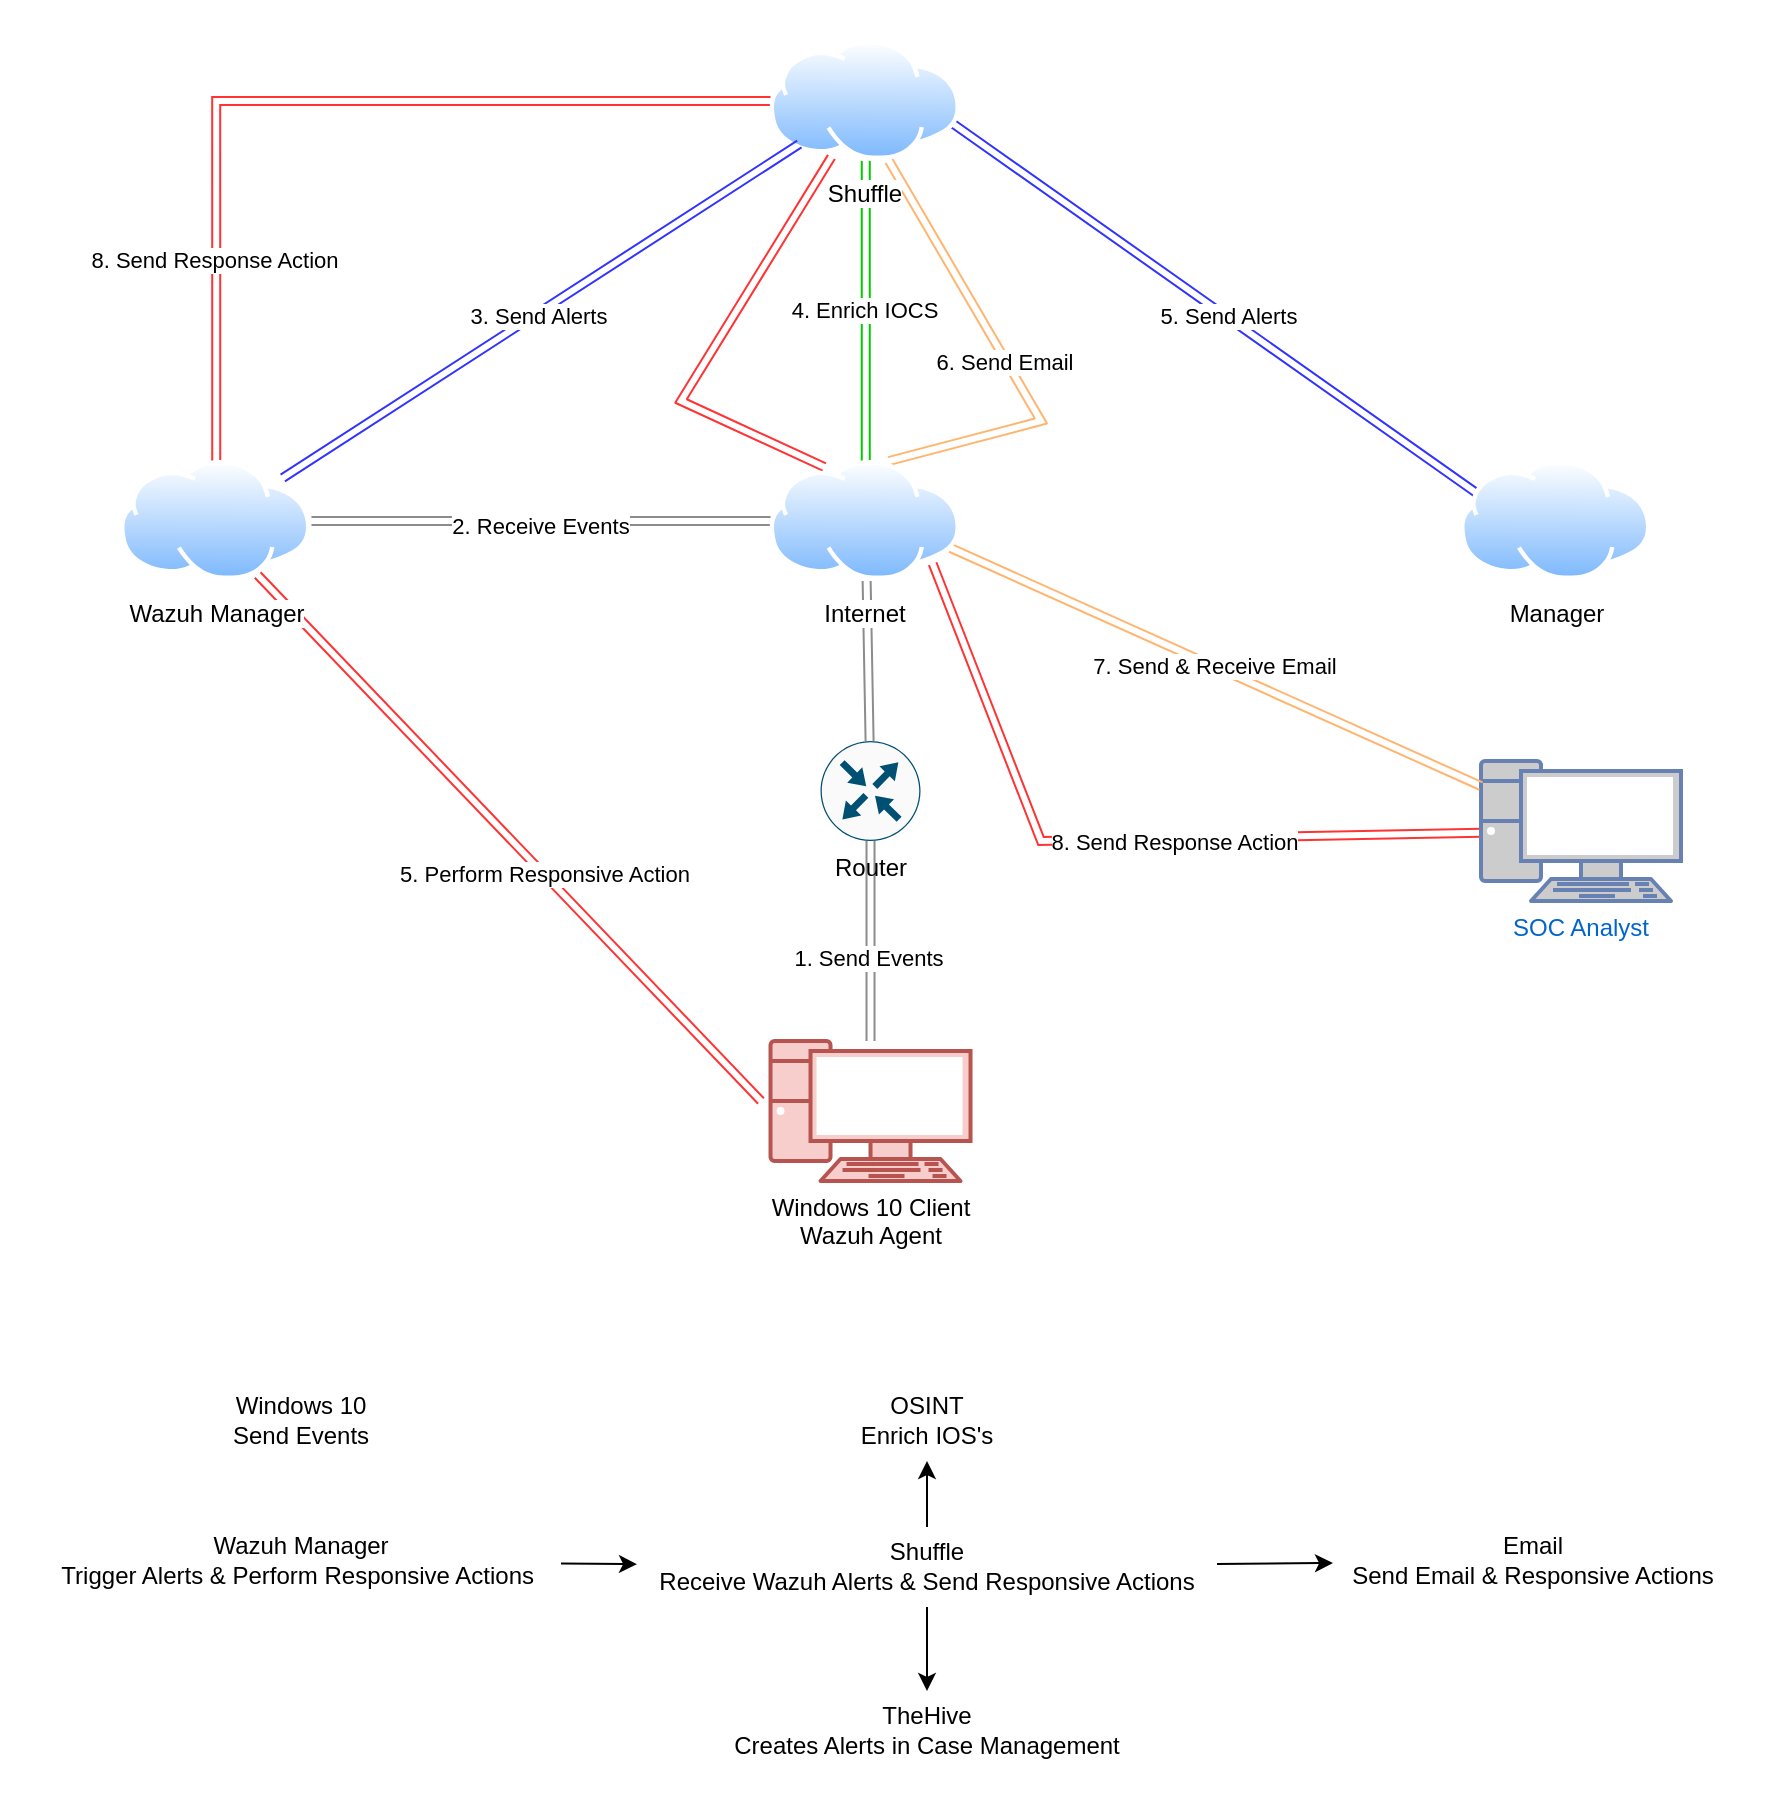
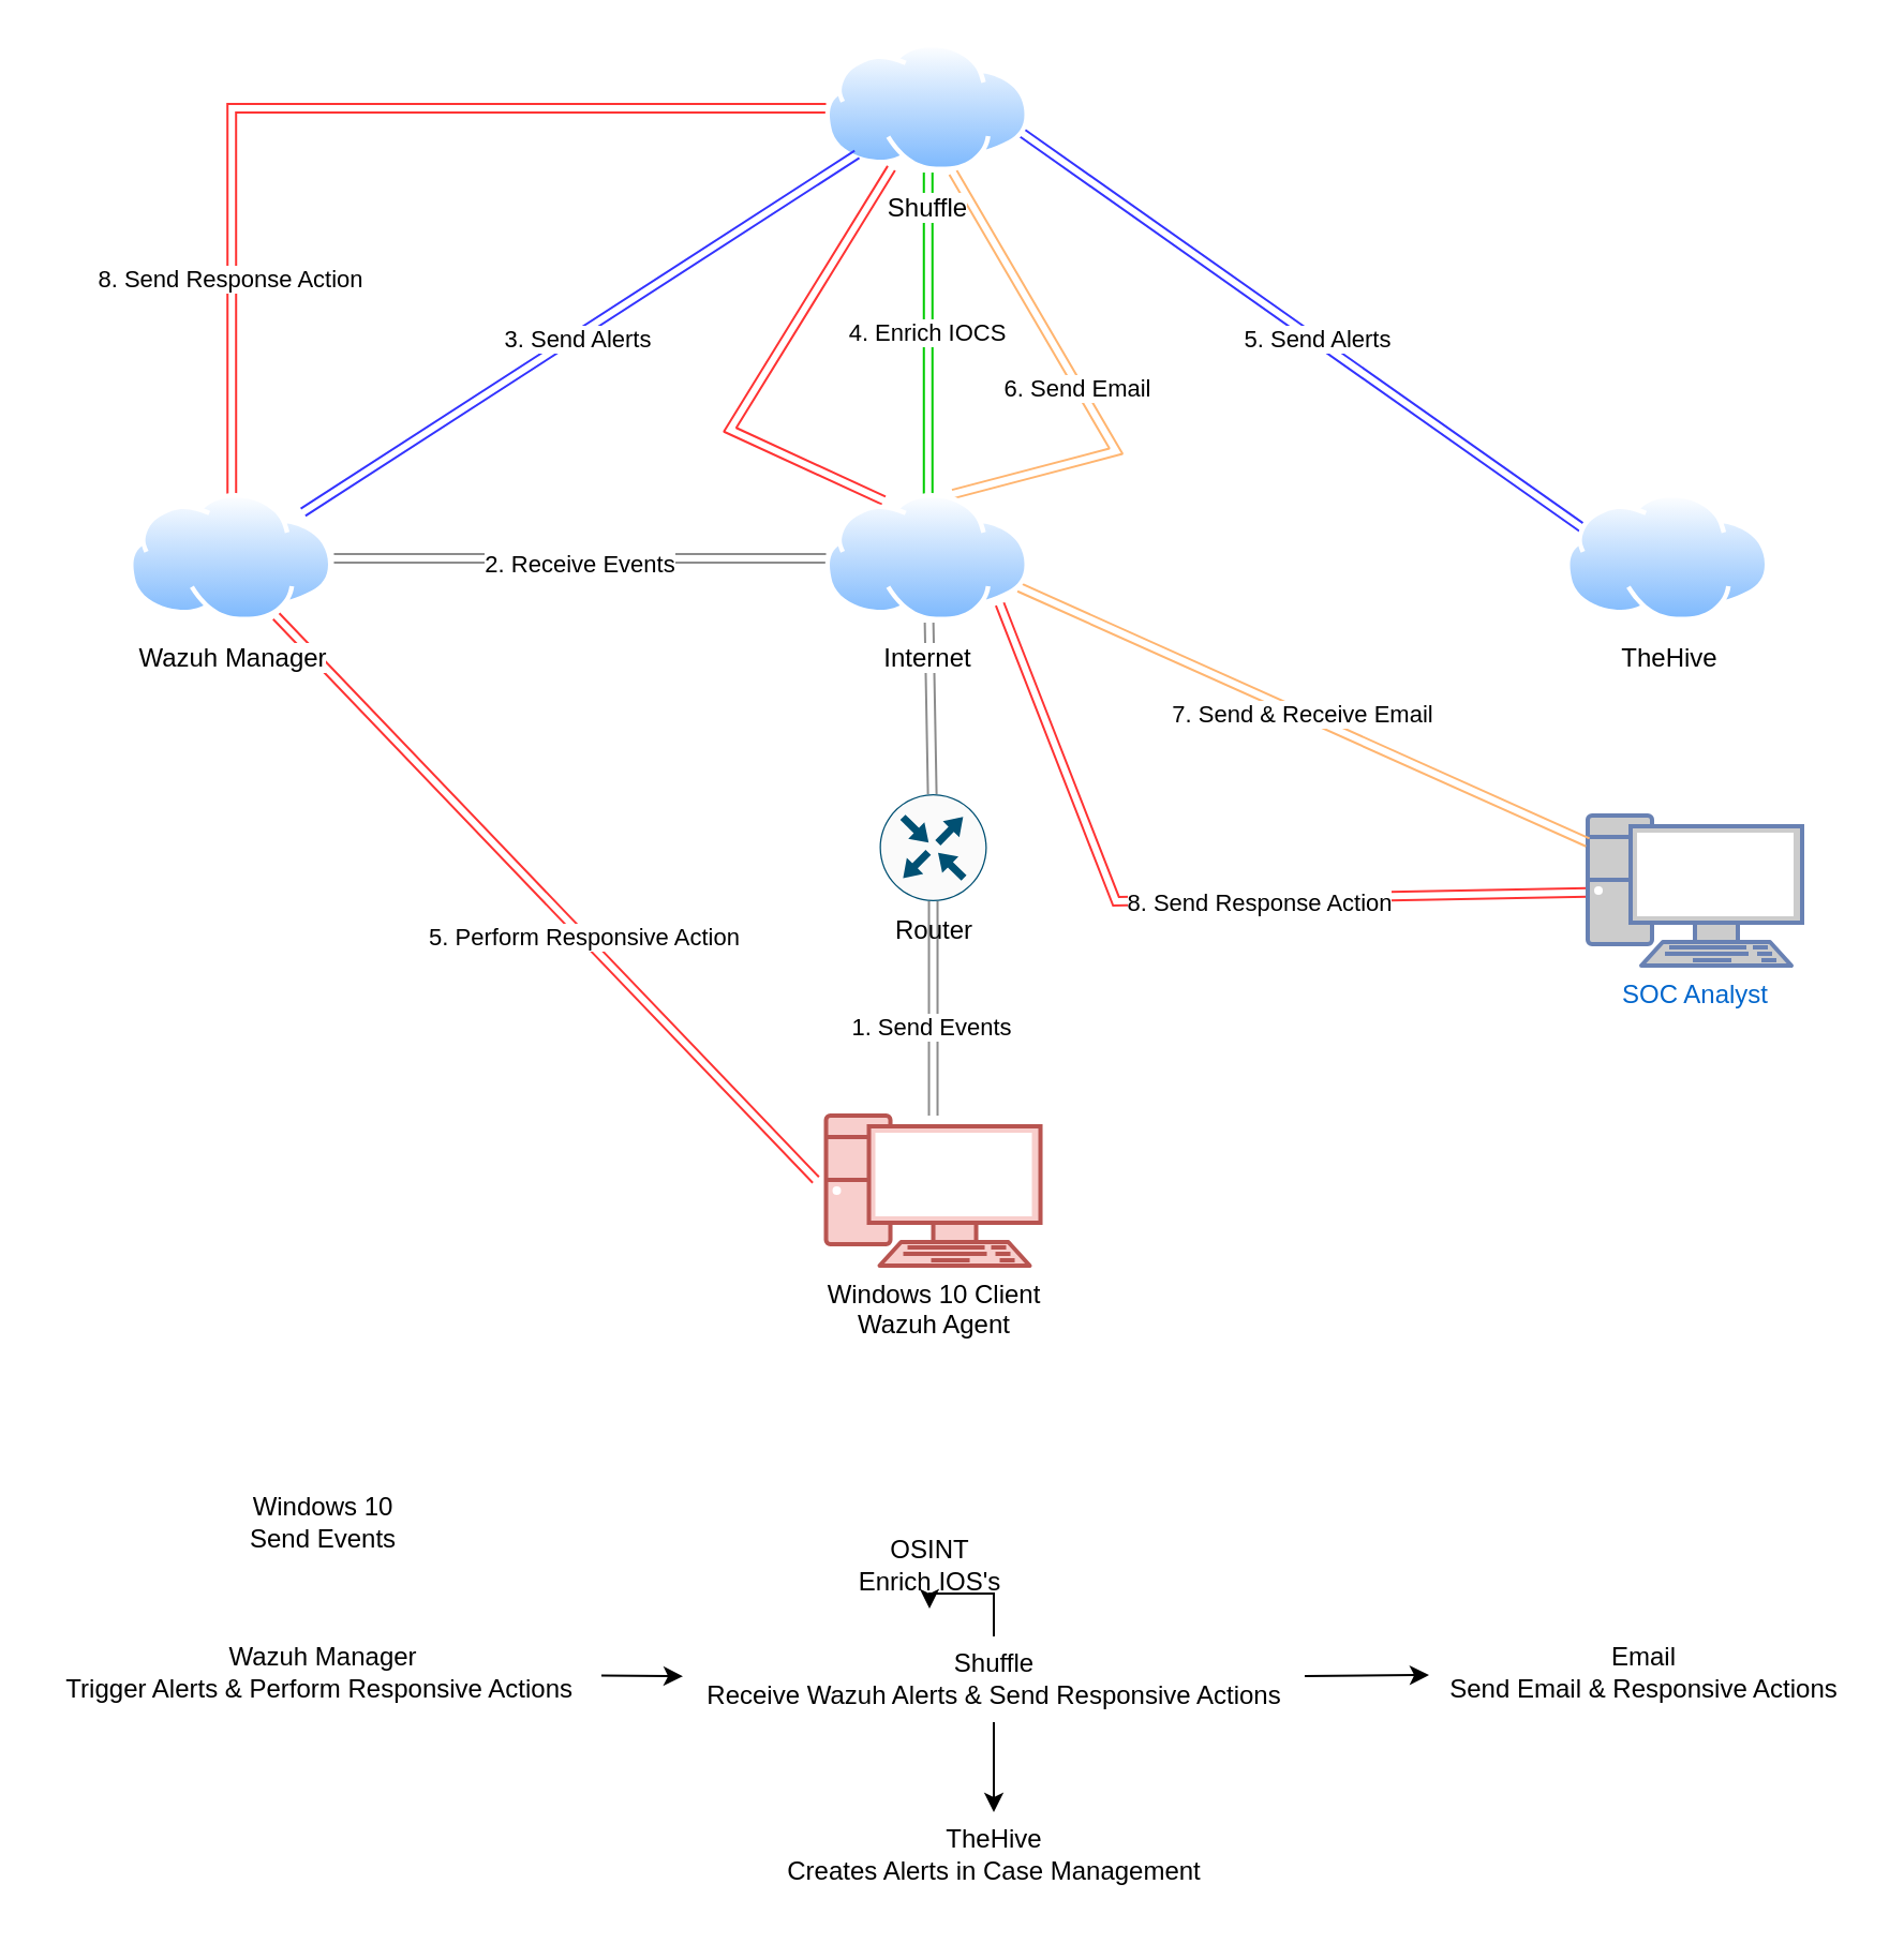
  <mxCell id="0" />
  <mxCell id="1" parent="0" />
  <mxCell id="2" value="" style="edgeStyle=orthogonalEdgeStyle;rounded=0;orthogonalLoop=1;jettySize=auto;html=1;shape=link;strokeColor=#8C8C8C;" edge="1" parent="1" source="15" target="28"><mxGeometry relative="1" as="geometry"><mxPoint x="430" y="450" as="targetPoint" /></mxGeometry></mxCell>
  <mxCell id="3" value="1. Send Events" style="edgeLabel;html=1;align=center;verticalAlign=middle;resizable=0;points=[];" vertex="1" connectable="0" parent="2"><mxGeometry x="-0.15" y="1" relative="1" as="geometry"><mxPoint y="1" as="offset" /></mxGeometry></mxCell>
  <mxCell id="4" style="edgeStyle=orthogonalEdgeStyle;rounded=0;orthogonalLoop=1;jettySize=auto;html=1;entryX=0.5;entryY=0;entryDx=0;entryDy=0;shape=link;strokeColor=light-dark(#FF3333,#EDEDED);" edge="1" parent="1" source="12" target="18"><mxGeometry relative="1" as="geometry" /></mxCell>
  <mxCell id="5" value="8. Send Response Action" style="edgeLabel;html=1;align=center;verticalAlign=middle;resizable=0;points=[];" vertex="1" connectable="0" parent="4"><mxGeometry x="0.562" y="-1" relative="1" as="geometry"><mxPoint as="offset" /></mxGeometry></mxCell>
  <mxCell id="6" style="rounded=0;orthogonalLoop=1;jettySize=auto;html=1;exitX=1;exitY=0.5;exitDx=0;exitDy=0;shape=link;strokeColor=#3333FF;" edge="1" parent="1"><mxGeometry relative="1" as="geometry"><mxPoint x="474.06" y="60" as="sourcePoint" /><mxPoint x="740.001" y="247.601" as="targetPoint" /></mxGeometry></mxCell>
  <mxCell id="7" value="5. Send Alerts" style="edgeLabel;html=1;align=center;verticalAlign=middle;resizable=0;points=[];" vertex="1" connectable="0" parent="6"><mxGeometry x="0.046" y="1" relative="1" as="geometry"><mxPoint as="offset" /></mxGeometry></mxCell>
  <mxCell id="8" value="4. Enrich IOCS" style="edgeStyle=orthogonalEdgeStyle;rounded=0;orthogonalLoop=1;jettySize=auto;html=1;strokeColor=#00CC00;shape=link;" edge="1" parent="1" source="12" target="27"><mxGeometry relative="1" as="geometry" /></mxCell>
  <mxCell id="9" style="rounded=0;orthogonalLoop=1;jettySize=auto;html=1;strokeColor=#FFB570;shape=link;" edge="1" parent="1"><mxGeometry relative="1" as="geometry"><mxPoint x="444" y="80" as="sourcePoint" /><mxPoint x="444" y="230" as="targetPoint" /><Array as="points"><mxPoint x="520" y="210" /></Array></mxGeometry></mxCell>
  <mxCell id="10" value="6. Send Email" style="edgeLabel;html=1;align=center;verticalAlign=middle;resizable=0;points=[];" vertex="1" connectable="0" parent="9"><mxGeometry x="0.013" y="-1" relative="1" as="geometry"><mxPoint as="offset" /></mxGeometry></mxCell>
  <mxCell id="11" style="rounded=0;orthogonalLoop=1;jettySize=auto;html=1;entryX=0.25;entryY=0;entryDx=0;entryDy=0;shape=link;strokeColor=#FF3333;" edge="1" parent="1" source="12" target="27"><mxGeometry relative="1" as="geometry"><Array as="points"><mxPoint x="340" y="200" /></Array></mxGeometry></mxCell>
  <mxCell id="12" value="Shuffle" style="image;aspect=fixed;perimeter=ellipsePerimeter;html=1;align=center;shadow=0;dashed=0;spacingTop=3;image=img/lib/active_directory/internet_cloud.svg;" vertex="1" parent="1"><mxGeometry x="384.76" y="20" width="95.24" height="60" as="geometry" /></mxCell>
  <mxCell id="13" style="rounded=0;orthogonalLoop=1;jettySize=auto;html=1;entryX=0.75;entryY=1;entryDx=0;entryDy=0;shape=link;strokeColor=#FF3333;" edge="1" parent="1" target="18"><mxGeometry relative="1" as="geometry"><mxPoint x="380" y="550" as="sourcePoint" /></mxGeometry></mxCell>
  <mxCell id="14" value="5. Perform Responsive Action" style="edgeLabel;html=1;align=center;verticalAlign=middle;resizable=0;points=[];" vertex="1" connectable="0" parent="13"><mxGeometry x="-0.138" relative="1" as="geometry"><mxPoint as="offset" /></mxGeometry></mxCell>
  <mxCell id="15" value="Windows 10 Client&lt;div&gt;Wazuh Agent&lt;/div&gt;" style="verticalAlign=top;verticalLabelPosition=bottom;labelPosition=center;align=center;html=1;outlineConnect=0;fillColor=#f8cecc;strokeColor=#b85450;gradientDirection=north;strokeWidth=2;shape=mxgraph.networks.pc;" vertex="1" parent="1"><mxGeometry x="384.76" y="520" width="100" height="70" as="geometry" /></mxCell>
  <mxCell id="16" style="rounded=0;orthogonalLoop=1;jettySize=auto;html=1;shape=link;strokeColor=#3333FF;" edge="1" parent="1" source="18" target="12"><mxGeometry relative="1" as="geometry" /></mxCell>
  <mxCell id="17" value="3. Send Alerts" style="edgeLabel;html=1;align=center;verticalAlign=middle;resizable=0;points=[];" vertex="1" connectable="0" parent="16"><mxGeometry x="-0.018" y="-1" relative="1" as="geometry"><mxPoint as="offset" /></mxGeometry></mxCell>
  <mxCell id="18" value="Wazuh Manager" style="image;aspect=fixed;perimeter=ellipsePerimeter;html=1;align=center;shadow=0;dashed=0;spacingTop=3;image=img/lib/active_directory/internet_cloud.svg;" vertex="1" parent="1"><mxGeometry x="60" y="230" width="95.24" height="60" as="geometry" /></mxCell>
- <mxCell id="19" value="Manager" style="image;aspect=fixed;perimeter=ellipsePerimeter;html=1;align=center;shadow=0;dashed=0;spacingTop=3;image=img/lib/active_directory/internet_cloud.svg;" vertex="1" parent="1"><mxGeometry x="730" y="230" width="95.24" height="60" as="geometry" /></mxCell>
+ <mxCell id="19" value="TheHive" style="image;aspect=fixed;perimeter=ellipsePerimeter;html=1;align=center;shadow=0;dashed=0;spacingTop=3;image=img/lib/active_directory/internet_cloud.svg;" vertex="1" parent="1"><mxGeometry x="730" y="230" width="95.24" height="60" as="geometry" /></mxCell>
  <mxCell id="20" value="" style="rounded=0;orthogonalLoop=1;jettySize=auto;html=1;shape=link;strokeColor=#8C8C8C;" edge="1" parent="1" source="28" target="27"><mxGeometry relative="1" as="geometry" /></mxCell>
  <mxCell id="21" style="rounded=0;orthogonalLoop=1;jettySize=auto;html=1;entryX=1;entryY=1;entryDx=0;entryDy=0;shape=link;strokeColor=#FF3333;" edge="1" parent="1" source="23" target="27"><mxGeometry relative="1" as="geometry"><Array as="points"><mxPoint x="520" y="420" /></Array></mxGeometry></mxCell>
  <mxCell id="22" value="8. Send Response Action" style="edgeLabel;html=1;align=center;verticalAlign=middle;resizable=0;points=[];" vertex="1" connectable="0" parent="21"><mxGeometry x="-0.165" y="2" relative="1" as="geometry"><mxPoint as="offset" /></mxGeometry></mxCell>
  <mxCell id="23" value="SOC Analyst" style="fontColor=#0066CC;verticalAlign=top;verticalLabelPosition=bottom;labelPosition=center;align=center;html=1;outlineConnect=0;fillColor=#CCCCCC;strokeColor=#6881B3;gradientColor=none;gradientDirection=north;strokeWidth=2;shape=mxgraph.networks.pc;" vertex="1" parent="1"><mxGeometry x="740" y="380" width="100" height="70" as="geometry" /></mxCell>
  <mxCell id="24" style="edgeStyle=orthogonalEdgeStyle;rounded=0;orthogonalLoop=1;jettySize=auto;html=1;shape=link;strokeColor=#8C8C8C;" edge="1" parent="1" source="27" target="18"><mxGeometry relative="1" as="geometry" /></mxCell>
  <mxCell id="25" value="2. Receive Events" style="edgeLabel;html=1;align=center;verticalAlign=middle;resizable=0;points=[];" vertex="1" connectable="0" parent="24"><mxGeometry y="2" relative="1" as="geometry"><mxPoint as="offset" /></mxGeometry></mxCell>
  <mxCell id="26" value="7. Send &amp;amp; Receive Email" style="rounded=0;orthogonalLoop=1;jettySize=auto;html=1;exitX=1;exitY=0.75;exitDx=0;exitDy=0;shape=link;strokeColor=#FFB570;" edge="1" parent="1" source="27" target="23"><mxGeometry relative="1" as="geometry" /></mxCell>
  <mxCell id="27" value="Internet" style="image;aspect=fixed;perimeter=ellipsePerimeter;html=1;align=center;shadow=0;dashed=0;spacingTop=3;image=img/lib/active_directory/internet_cloud.svg;" vertex="1" parent="1"><mxGeometry x="384.76" y="230" width="95.24" height="60" as="geometry" /></mxCell>
  <mxCell id="28" value="Router" style="sketch=0;points=[[0.5,0,0],[1,0.5,0],[0.5,1,0],[0,0.5,0],[0.145,0.145,0],[0.856,0.145,0],[0.855,0.856,0],[0.145,0.855,0]];verticalLabelPosition=bottom;html=1;verticalAlign=top;aspect=fixed;align=center;pointerEvents=1;shape=mxgraph.cisco19.rect;prIcon=router;fillColor=#FAFAFA;strokeColor=#005073;" vertex="1" parent="1"><mxGeometry x="409.76" y="370" width="50" height="50" as="geometry" /></mxCell>
  <mxCell id="29" value="Windows 10&lt;div&gt;Send Events&lt;/div&gt;" style="text;html=1;align=center;verticalAlign=middle;resizable=0;points=[];autosize=1;strokeColor=none;fillColor=none;" vertex="1" parent="1"><mxGeometry x="105" y="690" width="90" height="40" as="geometry" /></mxCell>
  <mxCell id="30" value="" style="rounded=0;orthogonalLoop=1;jettySize=auto;html=1;" edge="1" parent="1" source="31" target="35"><mxGeometry relative="1" as="geometry" /></mxCell>
  <mxCell id="31" value="Wazuh Manager&lt;div&gt;Trigger Alerts &amp;amp; Perform Responsive Actions&amp;nbsp;&lt;/div&gt;" style="text;html=1;align=center;verticalAlign=middle;resizable=0;points=[];autosize=1;strokeColor=none;fillColor=none;" vertex="1" parent="1"><mxGeometry y="760" width="260" height="40" as="geometry" x="20" /></mxCell>
  <mxCell id="32" value="" style="edgeStyle=orthogonalEdgeStyle;rounded=0;orthogonalLoop=1;jettySize=auto;html=1;" edge="1" parent="1" source="35" target="37"><mxGeometry relative="1" as="geometry" /></mxCell>
  <mxCell id="33" value="" style="edgeStyle=orthogonalEdgeStyle;rounded=0;orthogonalLoop=1;jettySize=auto;html=1;" edge="1" parent="1" source="35" target="36"><mxGeometry relative="1" as="geometry" /></mxCell>
  <mxCell id="34" style="rounded=0;orthogonalLoop=1;jettySize=auto;html=1;" edge="1" parent="1" source="35" target="38"><mxGeometry relative="1" as="geometry" /></mxCell>
  <mxCell id="35" value="Shuffle&lt;div&gt;Receive Wazuh Alerts &amp;amp; Send Responsive Actions&lt;/div&gt;" style="text;html=1;align=center;verticalAlign=middle;resizable=0;points=[];autosize=1;strokeColor=none;fillColor=none;" vertex="1" parent="1"><mxGeometry x="318" y="763" width="290" height="40" as="geometry" /></mxCell>
- <mxCell id="36" value="OSINT&lt;br&gt;Enrich IOS's" style="text;html=1;align=center;verticalAlign=middle;resizable=0;points=[];autosize=1;strokeColor=none;fillColor=none;" vertex="1" parent="1"><mxGeometry x="418" y="690" width="90" height="40" as="geometry" /></mxCell>
+ <mxCell id="36" value="OSINT&lt;br&gt;Enrich IOS's" style="text;html=1;align=center;verticalAlign=middle;resizable=0;points=[];autosize=1;strokeColor=none;fillColor=none;" vertex="1" parent="1"><mxGeometry x="388" y="710" width="90" height="40" as="geometry" /></mxCell>
  <mxCell id="37" value="TheHive&lt;div&gt;Creates Alerts in Case Management&lt;/div&gt;" style="text;html=1;align=center;verticalAlign=middle;resizable=0;points=[];autosize=1;strokeColor=none;fillColor=none;" vertex="1" parent="1"><mxGeometry x="353" y="845" width="220" height="40" as="geometry" /></mxCell>
  <mxCell id="38" value="Email&lt;div&gt;Send Email &amp;amp; Responsive Actions&lt;/div&gt;" style="text;html=1;align=center;verticalAlign=middle;resizable=0;points=[];autosize=1;strokeColor=none;fillColor=none;" vertex="1" parent="1"><mxGeometry x="666" y="760" width="200" height="40" as="geometry" /></mxCell>
